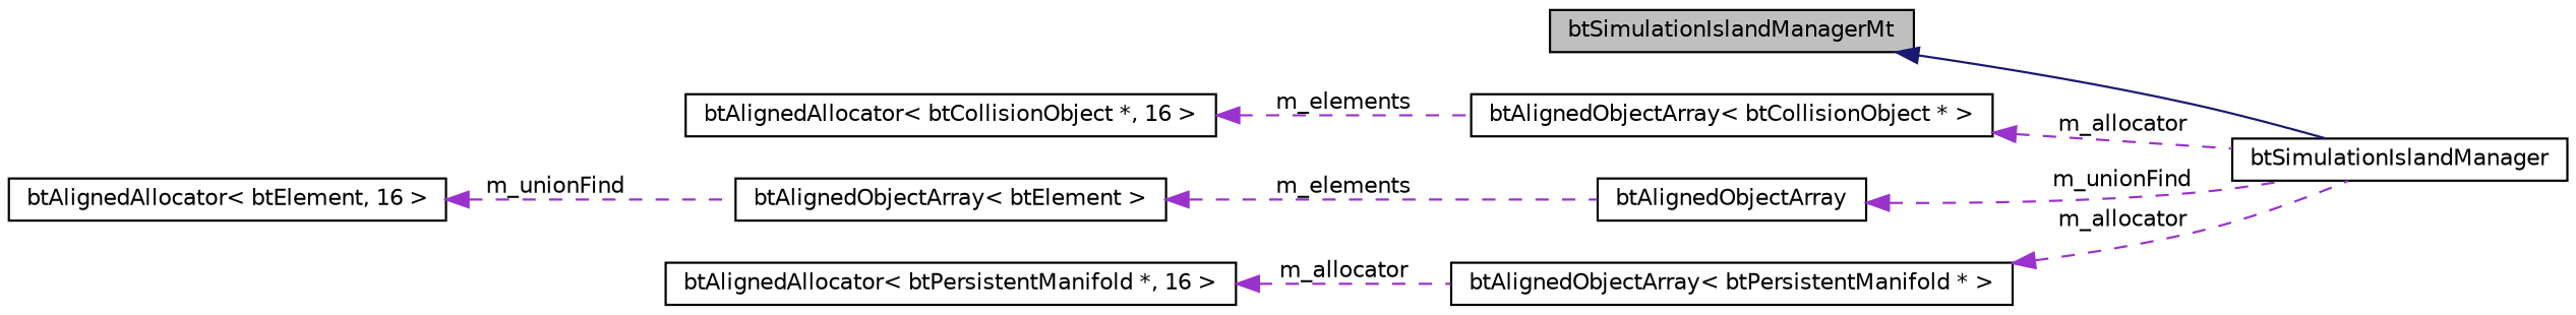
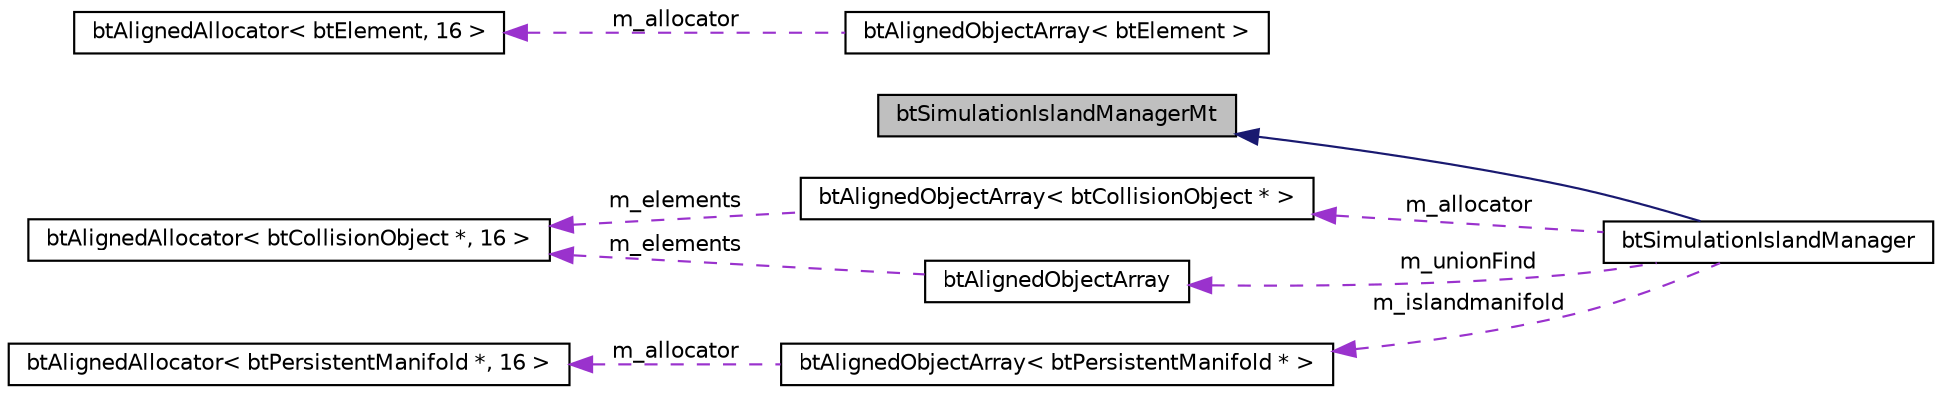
  digraph {
    fontname="DejaVu Sans"
    rankdir=LR
    node [color=black fontname="DejaVu Sans" fontsize=10 shape=record]
    edge [color=darkorchid3 dir=back fontname="DejaVu Sans" fontsize=10 labelfontname=FreeSans labelfontsize=10 style=dashed]
    n1 [fillcolor=grey75 fontcolor=black height=0.2 label=btSimulationIslandManagerMt style=filled width=0.4]
    n2 [height=0.2 label=btSimulationIslandManager width=0.4]
    n3 [height=0.2 label="btAlignedObjectArray\< btCollisionObject * \>" width=0.4]
    n4 [height=0.2 label="btAlignedAllocator\< btCollisionObject *, 16 \>" width=0.4]
    n5 [height=0.2 label=btAlignedObjectArray width=0.4]
    n6 [height=0.2 label="btAlignedObjectArray\< btElement \>" width=0.4]
    n7 [height=0.2 label="btAlignedAllocator\< btElement, 16 \>" width=0.4]
    n8 [height=0.2 label="btAlignedObjectArray\< btPersistentManifold * \>" width=0.4]
    n9 [height=0.2 label="btAlignedAllocator\< btPersistentManifold *, 16 \>" width=0.4]
    n1 -> n2 [color=midnightblue style=solid]
    n3 -> n2 [label=m_allocator]
    n4 -> n3 [label=m_elements]
    n5 -> n2 [label=m_unionFind]
-   n6 -> n5 [label=m_elements]
-   n7 -> n6 [label=m_unionFind]
-   n8 -> n2 [label=m_allocator]
+   n4 -> n5 [label=m_elements]
+   n7 -> n6 [label=m_allocator]
+   n8 -> n2 [label=m_islandmanifold]
    n9 -> n8 [label=m_allocator]
  }
